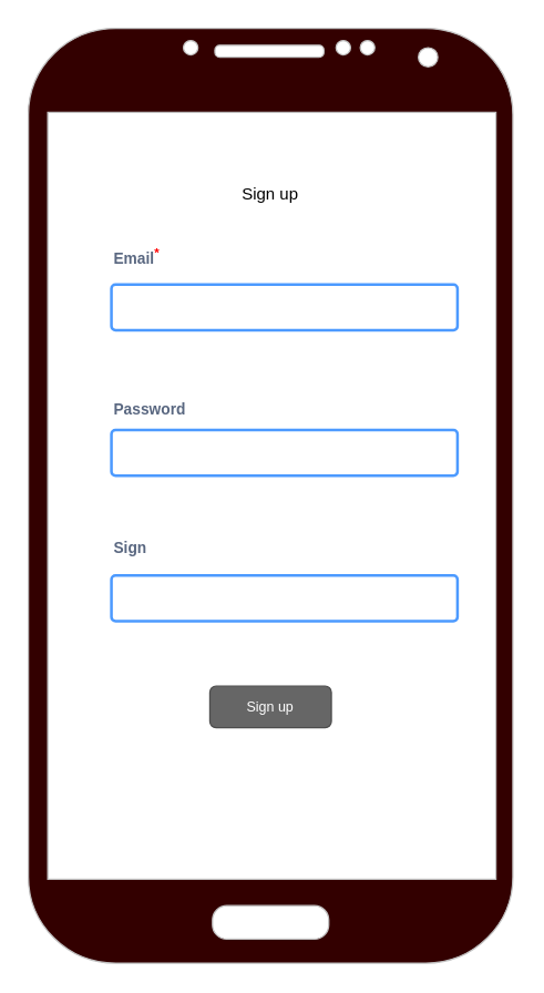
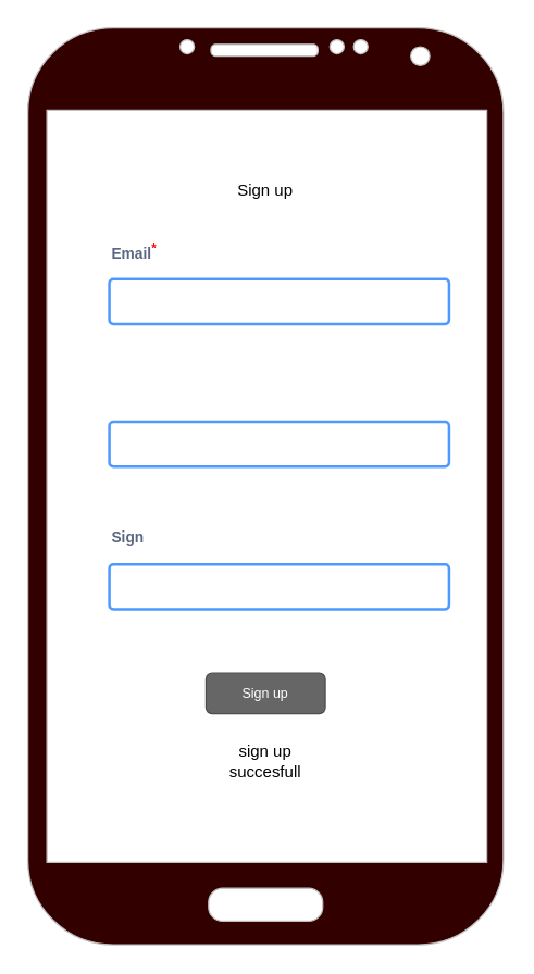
  <mxCell id="0" />
  <mxCell id="1" parent="0" />
  <mxCell id="2" value="" style="verticalLabelPosition=bottom;verticalAlign=top;html=1;shadow=0;dashed=0;strokeWidth=1;shape=mxgraph.android.phone2;strokeColor=#c0c0c0;fillColor=light-dark(#330000,var(--ge-dark-color, #121212));" vertex="1" parent="1"><mxGeometry x="20.01" y="20" width="350" height="675" as="geometry" /></mxCell>
  <mxCell id="3" value="Sign up" style="rounded=1;html=1;shadow=0;dashed=0;whiteSpace=wrap;fontSize=10;fillColor=#666666;align=center;strokeColor=#4D4D4D;fontColor=#ffffff;" vertex="1" parent="1"><mxGeometry x="151.13" y="495" width="87.75" height="30" as="geometry" /></mxCell>
  <mxCell id="4" value="Email&lt;sup&gt;&lt;font color=&quot;#ff0000&quot;&gt;*&lt;/font&gt;&lt;/sup&gt;" style="fillColor=none;strokeColor=none;html=1;fontSize=11;fontStyle=0;align=left;fontColor=#596780;fontStyle=1;fontSize=11" vertex="1" parent="1"><mxGeometry x="80" y="175" width="240" height="20" as="geometry" /></mxCell>
  <mxCell id="5" value="" style="rounded=1;arcSize=9;align=left;spacingLeft=5;strokeColor=#4C9AFF;html=1;strokeWidth=2;fontSize=12" vertex="1" parent="1"><mxGeometry x="80" y="205" width="250" height="33" as="geometry" /></mxCell>
- <mxCell id="6" value="Password" style="fillColor=none;strokeColor=none;html=1;fontSize=11;fontStyle=0;align=left;fontColor=#596780;fontStyle=1;fontSize=11" vertex="1" parent="1"><mxGeometry x="80" y="285" width="240" height="20" as="geometry" /></mxCell>
  <mxCell id="7" value="" style="rounded=1;arcSize=9;align=left;spacingLeft=5;strokeColor=#4C9AFF;html=1;strokeWidth=2;fontSize=12" vertex="1" parent="1"><mxGeometry x="80" y="310" width="250" height="33" as="geometry" /></mxCell>
  <mxCell id="8" value="Sign up" style="text;html=1;align=center;verticalAlign=middle;whiteSpace=wrap;rounded=0;" vertex="1" parent="1"><mxGeometry x="165.01" y="125" width="60" height="30" as="geometry" /></mxCell>
  <mxCell id="9" value="Sign" style="fillColor=none;strokeColor=none;html=1;fontSize=11;fontStyle=0;align=left;fontColor=#596780;fontStyle=1;fontSize=11" vertex="1" parent="1"><mxGeometry x="80" y="385" width="240" height="20" as="geometry" /></mxCell>
  <mxCell id="10" value="" style="rounded=1;arcSize=9;align=left;spacingLeft=5;strokeColor=#4C9AFF;html=1;strokeWidth=2;fontSize=12" vertex="1" parent="1"><mxGeometry x="80" y="415" width="250" height="33" as="geometry" /></mxCell>
+ <mxCell id="11" value="sign up succesfull" style="text;html=1;align=center;verticalAlign=middle;whiteSpace=wrap;rounded=0;" vertex="1" parent="1"><mxGeometry x="165.01" y="545" width="60" height="30" as="geometry" /></mxCell>
